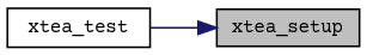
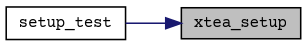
  digraph {
    rankdir=RL
    fontname="Courier Prime"
    node [color=black fontname="Courier Prime" fontsize=10 shape=record style=filled]
    n1 [fillcolor=grey75 fontcolor=black height=0.2 label=xtea_setup width=0.4]
-   n2 [fillcolor=white height=0.2 label=xtea_test width=0.4]
+   n2 [fillcolor=white height=0.2 label=setup_test width=0.4]
    n1 -> n2 [color=midnightblue dir=back fontname="Courier Prime" fontsize=10 labelfontname=Helvetica labelfontsize=10 style=solid]
  }
